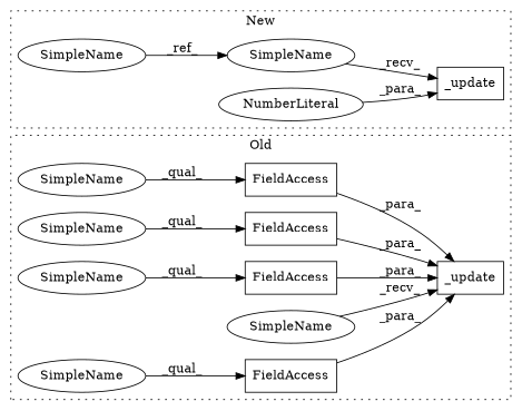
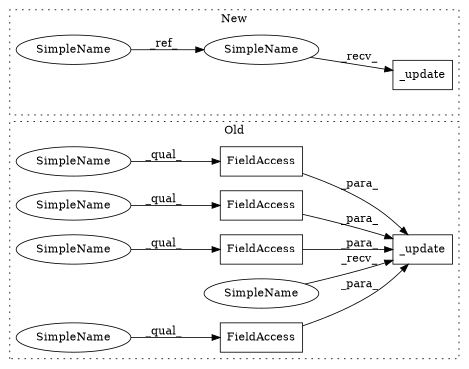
  digraph {
    rankdir=LR
    node [a=42 l=4 s=9131 shape=ellipse]
    n1 [a=32 l="8,1" label=_update s="9116,9151" shape=box]
    n2 [a=22 l=6 label=FieldAccess shape=box]
    n3 [a=22 l=6 label=FieldAccess s=9124 shape=box]
    n4 [a=22 l=6 label=FieldAccess s=9138 shape=box]
    n5 [a=22 l=6 label=FieldAccess s=9145 shape=box]
    n6 [label=SimpleName s=9138]
    n7 [label=SimpleName]
    n8 [label=SimpleName s=9124]
    n9 [label=SimpleName s=9111]
    n10 [label=SimpleName s=9145]
    n11 [a=32 l="8,1" label=_update s="8844,8853" shape=box]
    n12 [label=SimpleName s=8778]
-   n13 [a=34 l=1 label=NumberLiteral s=8852]
    n14 [label=SimpleName s=8839]
    subgraph cluster_1 {
      label=Old
      style=dotted
      n1
      n2
      n3
      n4
      n5
      n6
      n7
      n8
      n9
      n10
    }
    subgraph cluster_2 {
      label=New
      style=dotted
      n11
      n12
-     n13
      n14
    }
    n2 -> n1 [label=_para_]
    n3 -> n1 [label=_para_]
    n4 -> n1 [label=_para_]
    n5 -> n1 [label=_para_]
    n6 -> n4 [label=_qual_]
    n7 -> n2 [label=_qual_]
    n8 -> n3 [label=_qual_]
    n9 -> n1 [label=_recv_]
    n10 -> n5 [label=_qual_]
    n12 -> n14 [label=_ref_]
-   n13 -> n11 [label=_para_]
    n14 -> n11 [label=_recv_]
  }
